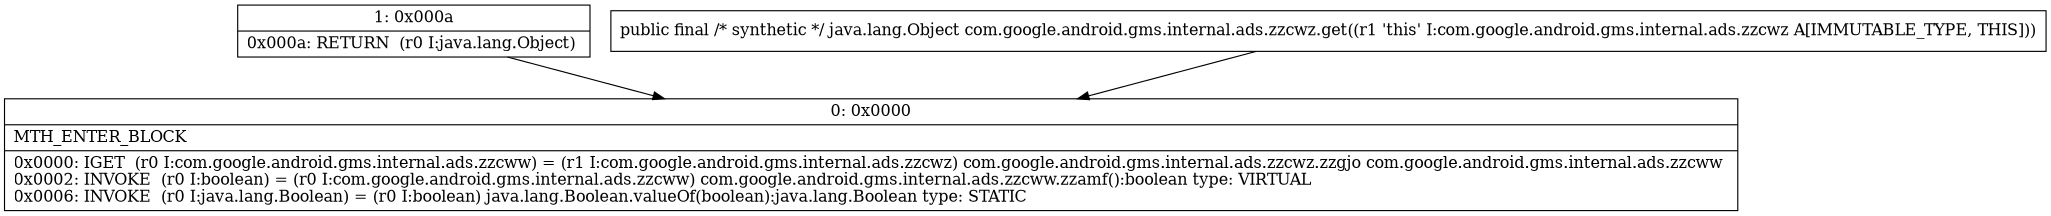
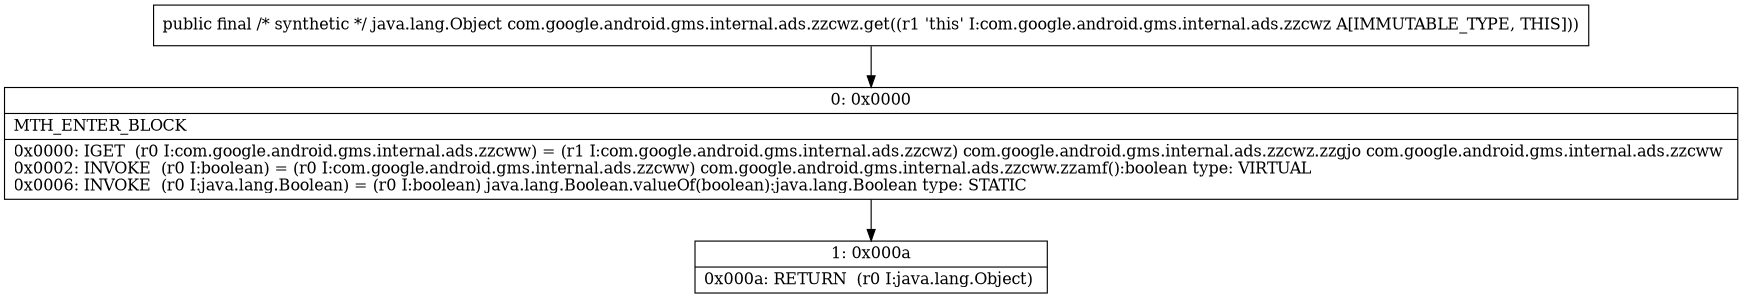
  digraph {
    node [shape=record]
    n1 [label="{0\:\ 0x0000|MTH_ENTER_BLOCK\l|0x0000: IGET  (r0 I:com.google.android.gms.internal.ads.zzcww) = (r1 I:com.google.android.gms.internal.ads.zzcwz) com.google.android.gms.internal.ads.zzcwz.zzgjo com.google.android.gms.internal.ads.zzcww \l0x0002: INVOKE  (r0 I:boolean) = (r0 I:com.google.android.gms.internal.ads.zzcww) com.google.android.gms.internal.ads.zzcww.zzamf():boolean type: VIRTUAL \l0x0006: INVOKE  (r0 I:java.lang.Boolean) = (r0 I:boolean) java.lang.Boolean.valueOf(boolean):java.lang.Boolean type: STATIC \l}"]
    n2 [label="{1\:\ 0x000a|0x000a: RETURN  (r0 I:java.lang.Object) \l}"]
    n3 [label="{public final \/* synthetic *\/ java.lang.Object com.google.android.gms.internal.ads.zzcwz.get((r1 'this' I:com.google.android.gms.internal.ads.zzcwz A[IMMUTABLE_TYPE, THIS])) }"]
-   n2 -> n1
+   n1 -> n2
    n3 -> n1
  }
